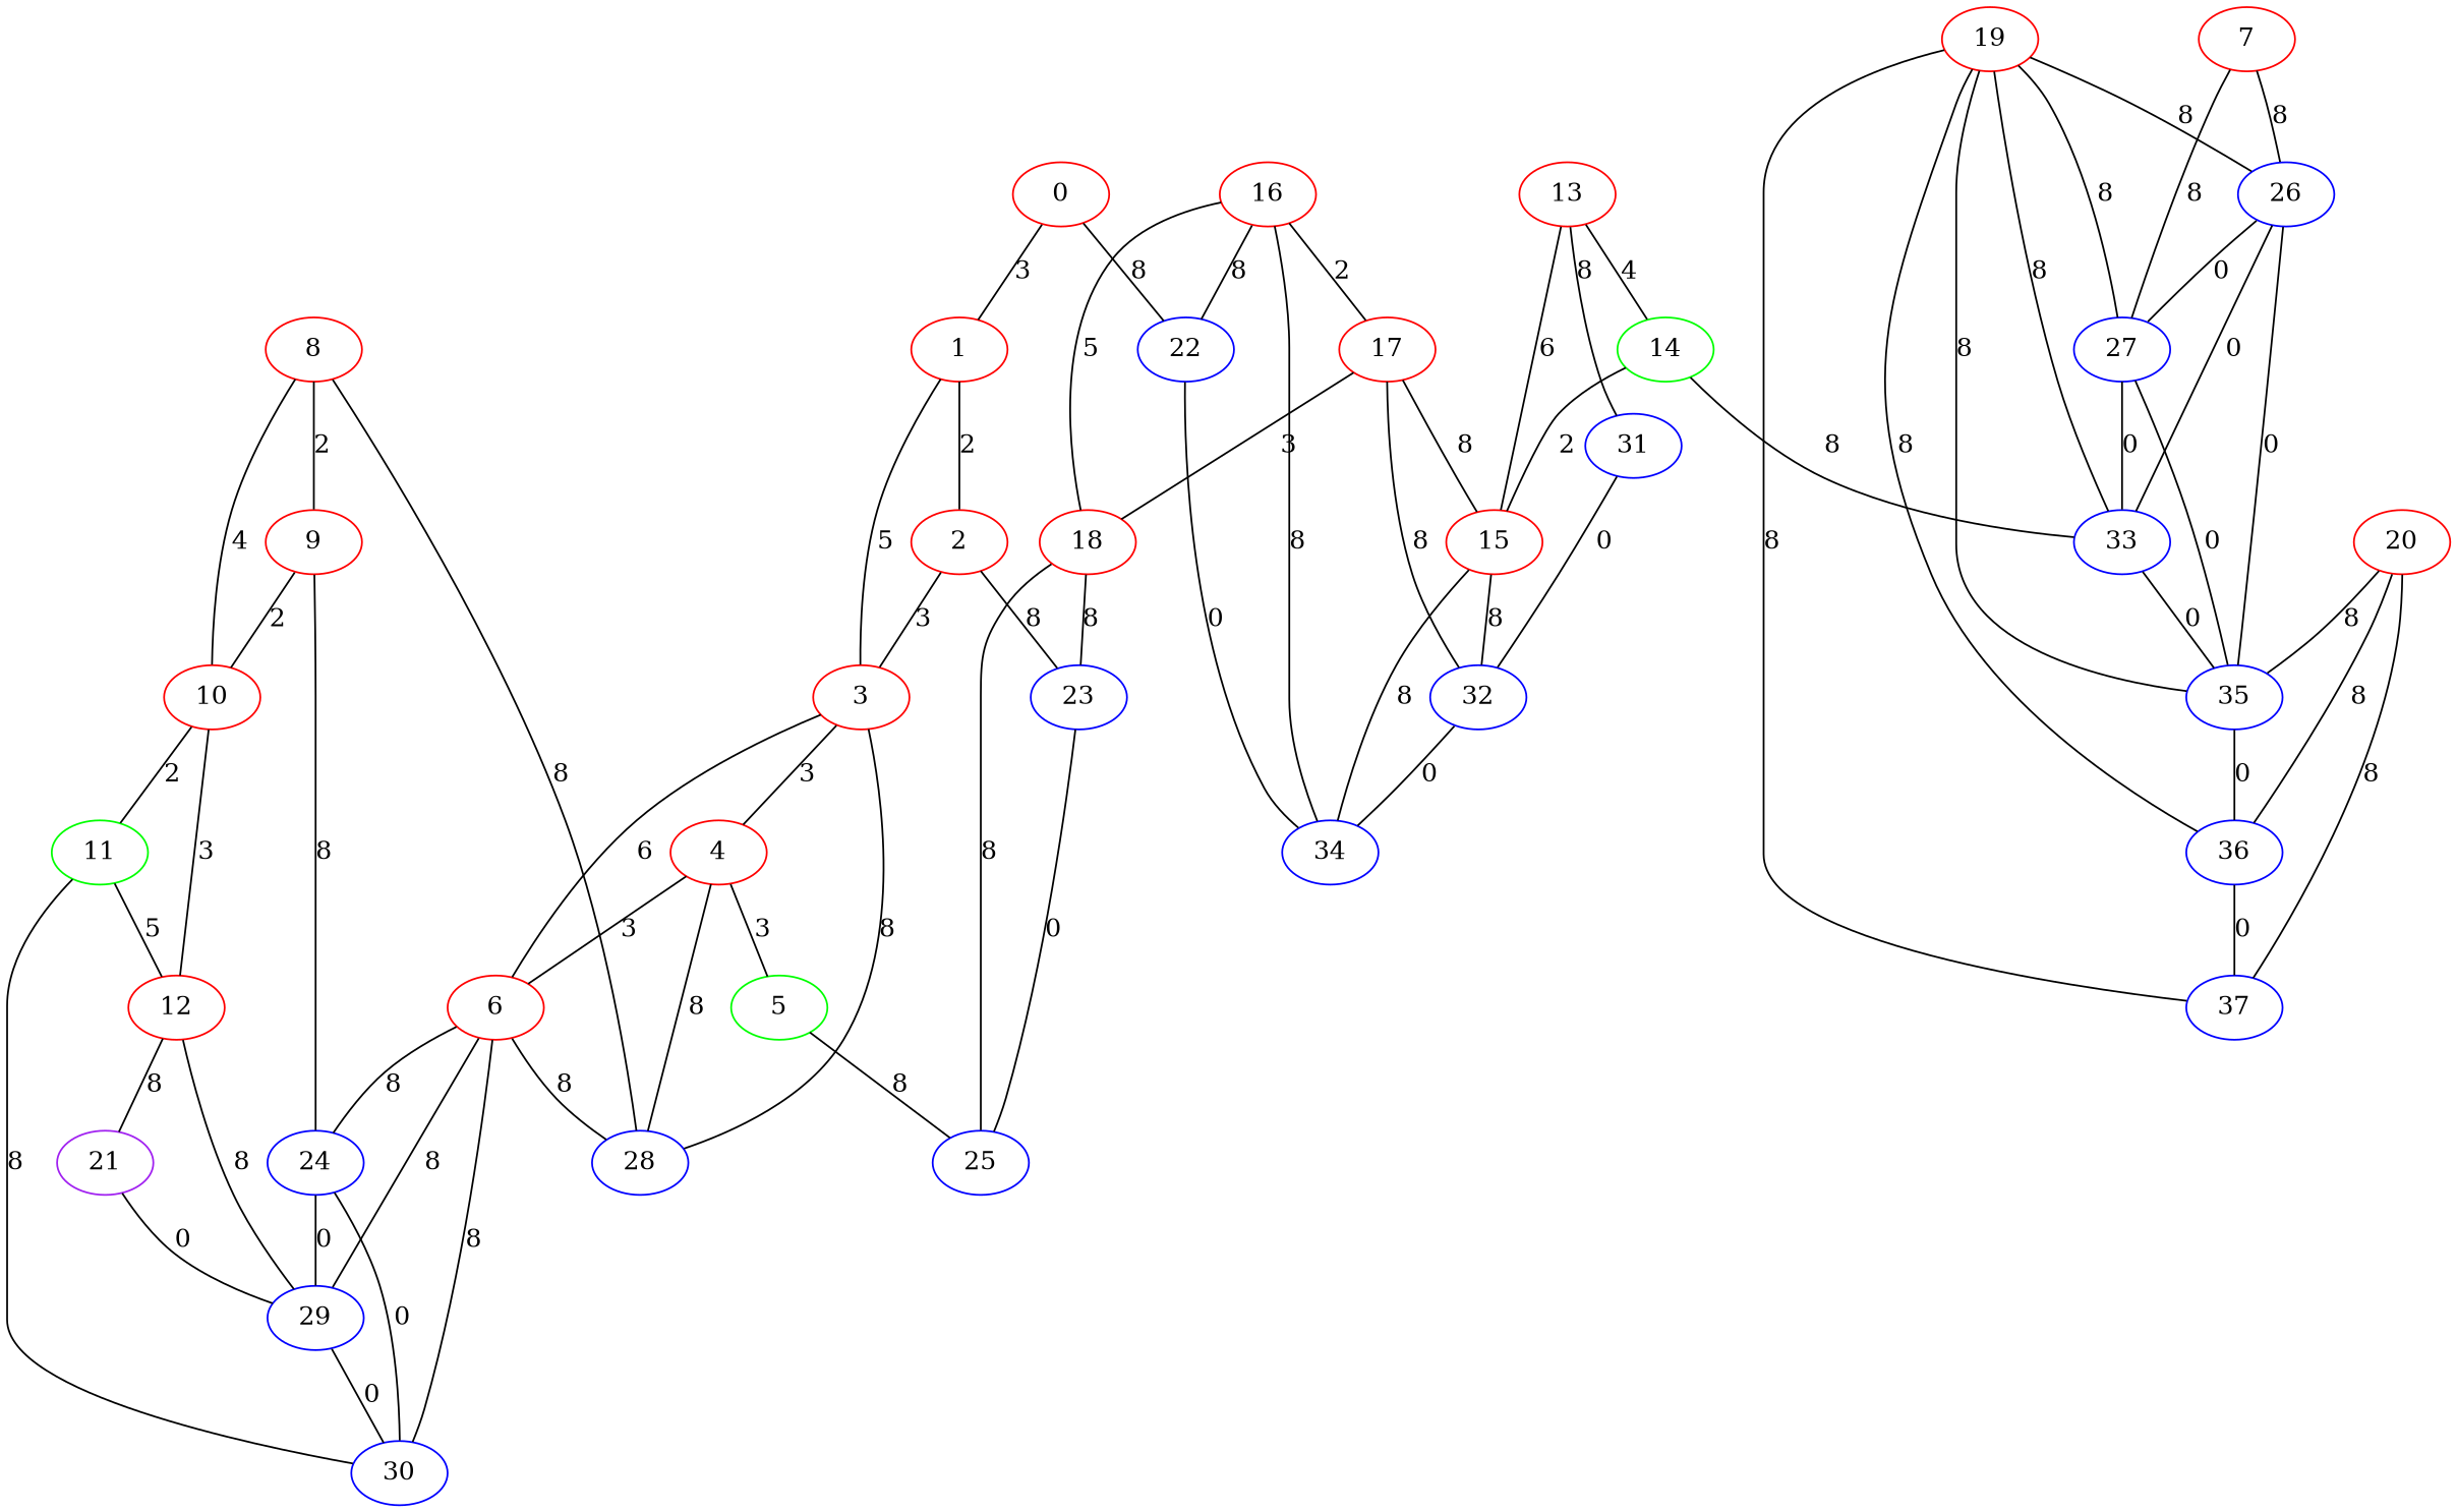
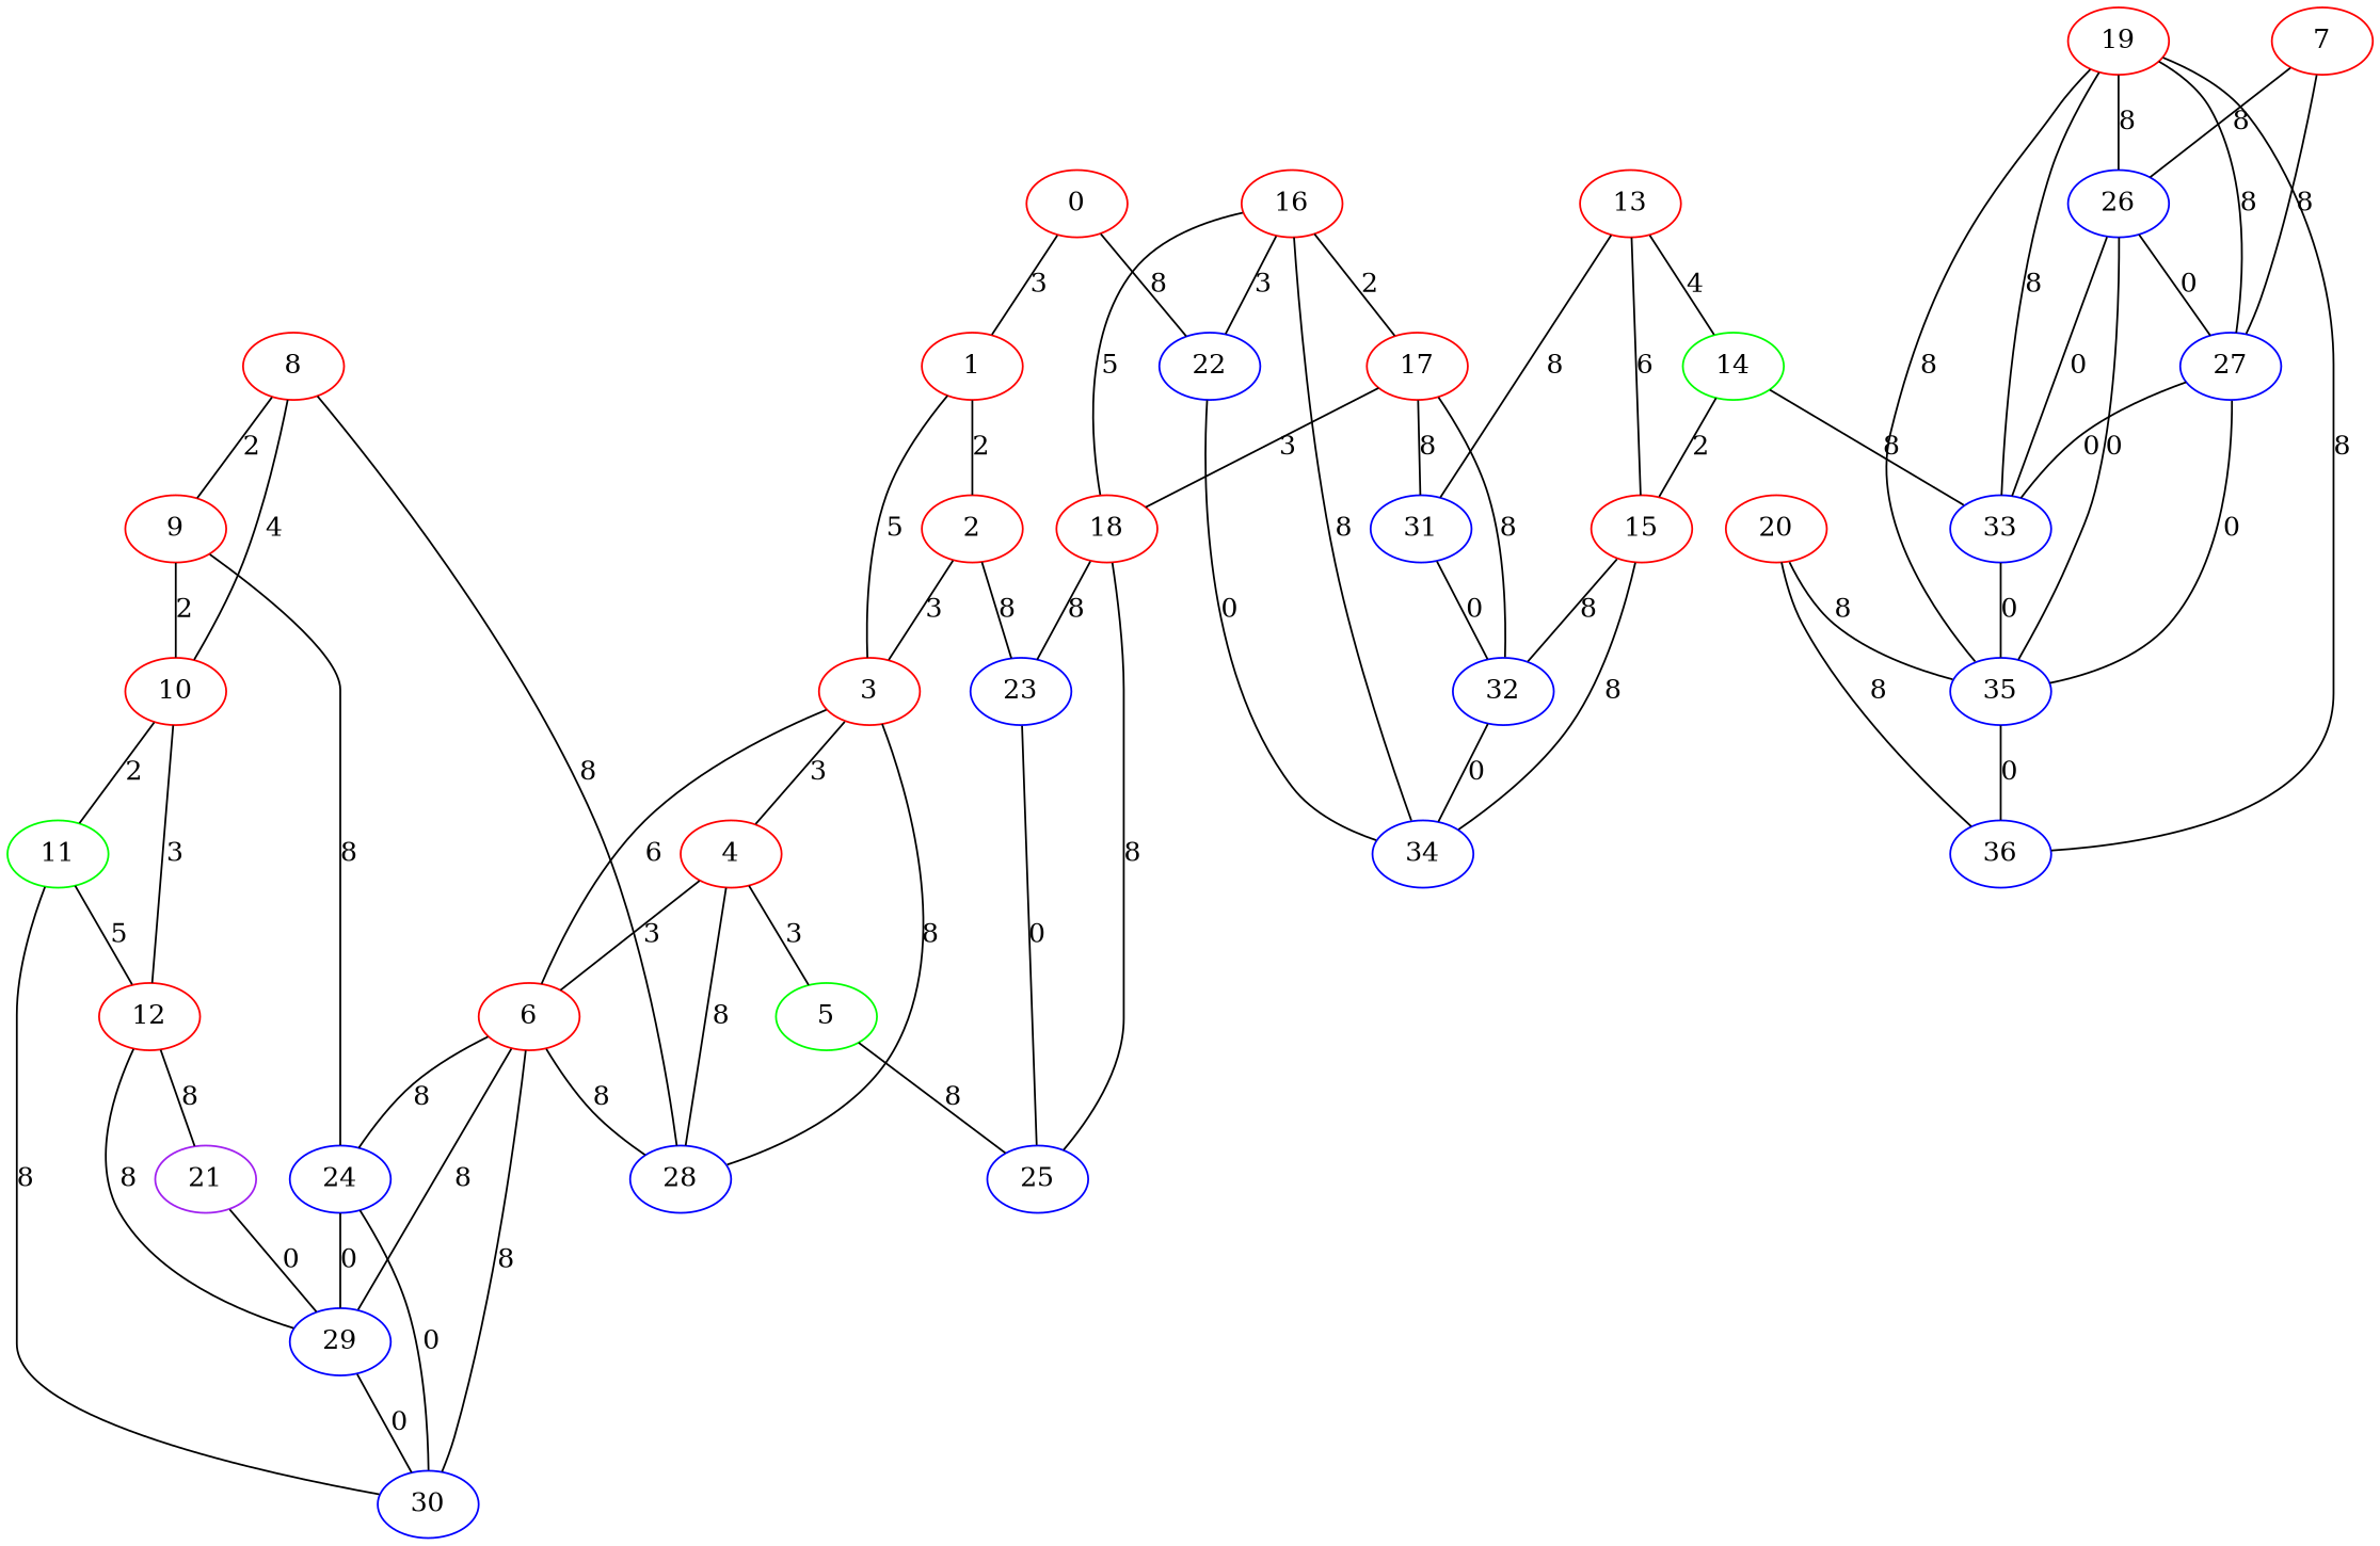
  graph {
    node [color=red weight=1]
    0
    1
    22 [color=blue weight=3]
    2
    3
    34 [color=blue weight=3]
    23 [color=blue weight=3]
    4
    6
    28 [color=blue weight=3]
    25 [color=blue weight=3]
    5 [color=green weight=2]
    24 [color=blue weight=3]
    29 [color=blue weight=3]
    30 [color=blue weight=3]
    26 [color=blue weight=3]
    7
    27 [color=blue weight=3]
    33 [color=blue weight=3]
    35 [color=blue weight=3]
    8
    9
    10
    11 [color=green]
    12
    21 [color=purple weight=4]
    14 [color=green weight=2]
    13
    15
    31 [color=blue weight=3]
    32 [color=blue weight=3]
    16
    17
    18
    19
    36 [color=blue weight=3]
-   37 [color=blue weight=3]
    20
    0 -- 1 [label=3]
    0 -- 22 [label=8]
    1 -- 2 [label=2]
    1 -- 3 [label=5]
    22 -- 34 [label=0]
    2 -- 3 [label=3]
    2 -- 23 [label=8]
    3 -- 4 [label=3]
    3 -- 6 [label=6]
    3 -- 28 [label=8]
    23 -- 25 [label=0]
    4 -- 6 [label=3]
    4 -- 28 [label=8]
    4 -- 5 [label=3]
    6 -- 28 [label=8]
    6 -- 24 [label=8]
    6 -- 29 [label=8]
    6 -- 30 [label=8]
    5 -- 25 [label=8]
    24 -- 29 [label=0]
    24 -- 30 [label=0]
    29 -- 30 [label=0]
    26 -- 27 [label=0]
    26 -- 33 [label=0]
    26 -- 35 [label=0]
    7 -- 26 [label=8]
    7 -- 27 [label=8]
    27 -- 33 [label=0]
    27 -- 35 [label=0]
    33 -- 35 [label=0]
    35 -- 36 [label=0]
    8 -- 28 [label=8]
    8 -- 9 [label=2]
    8 -- 10 [label=4]
    9 -- 24 [label=8]
    9 -- 10 [label=2]
    10 -- 11 [label=2]
    10 -- 12 [label=3]
    11 -- 30 [label=8]
    11 -- 12 [label=5]
    12 -- 29 [label=8]
    12 -- 21 [label=8]
    21 -- 29 [label=0]
    14 -- 33 [label=8]
    14 -- 15 [label=2]
    13 -- 14 [label=4]
    13 -- 15 [label=6]
    13 -- 31 [label=8]
    15 -- 34 [label=8]
    15 -- 32 [label=8]
    31 -- 32 [label=0]
    32 -- 34 [label=0]
-   16 -- 22 [label=8]
+   16 -- 22 [label=3]
    16 -- 34 [label=8]
    16 -- 17 [label=2]
    16 -- 18 [label=5]
-   17 -- 15 [label=8]
+   17 -- 31 [label=8]
    17 -- 32 [label=8]
    17 -- 18 [label=3]
    18 -- 23 [label=8]
    18 -- 25 [label=8]
    19 -- 26 [label=8]
    19 -- 27 [label=8]
    19 -- 33 [label=8]
    19 -- 35 [label=8]
    19 -- 36 [label=8]
-   19 -- 37 [label=8]
-   36 -- 37 [label=0]
    20 -- 35 [label=8]
    20 -- 36 [label=8]
-   20 -- 37 [label=8]
  }
